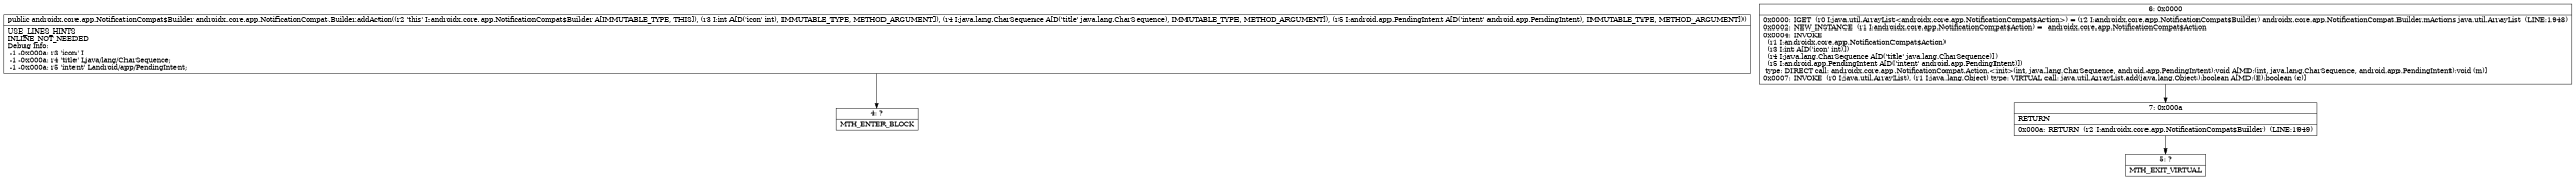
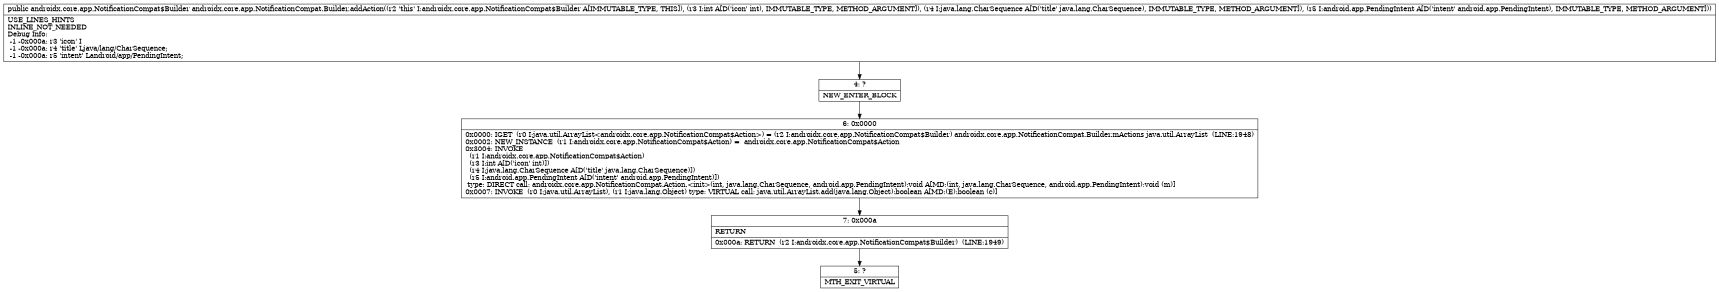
  digraph {
    node [shape=record]
-   n1 [label="{4\:\ ?|MTH_ENTER_BLOCK\l}"]
-   n2 [label="{6\:\ 0x0000|0x0000: IGET  (r0 I:java.util.ArrayList\<androidx.core.app.NotificationCompat$Action\>) = (r2 I:androidx.core.app.NotificationCompat$Builder) androidx.core.app.NotificationCompat.Builder.mActions java.util.ArrayList  (LINE:1948)\l0x0002: NEW_INSTANCE  (r1 I:androidx.core.app.NotificationCompat$Action) =  androidx.core.app.NotificationCompat$Action \l0x0004: INVOKE  \l  (r1 I:androidx.core.app.NotificationCompat$Action)\l  (r3 I:int A[D('icon' int)])\l  (r4 I:java.lang.CharSequence A[D('title' java.lang.CharSequence)])\l  (r5 I:android.app.PendingIntent A[D('intent' android.app.PendingIntent)])\l type: DIRECT call: androidx.core.app.NotificationCompat.Action.\<init\>(int, java.lang.CharSequence, android.app.PendingIntent):void A[MD:(int, java.lang.CharSequence, android.app.PendingIntent):void (m)]\l0x0007: INVOKE  (r0 I:java.util.ArrayList), (r1 I:java.lang.Object) type: VIRTUAL call: java.util.ArrayList.add(java.lang.Object):boolean A[MD:(E):boolean (c)]\l}"]
+   n1 [label="{4\:\ ?|NEW_ENTER_BLOCK\l}"]
+   n2 [label="{6\:\ 0x0000|0x0000: IGET  (r0 I:java.util.ArrayList\<androidx.core.app.NotificationCompat$Action\>) = (r2 I:androidx.core.app.NotificationCompat$Builder) androidx.core.app.NotificationCompat.Builder.mActions java.util.ArrayList  (LINE:1948)\l0x0002: NEW_INSTANCE  (r1 I:androidx.core.app.NotificationCompat$Action) =  androidx.core.app.NotificationCompat$Action \l0x3004: INVOKE  \l  (r1 I:androidx.core.app.NotificationCompat$Action)\l  (r3 I:int A[D('icon' int)])\l  (r4 I:java.lang.CharSequence A[D('title' java.lang.CharSequence)])\l  (r5 I:android.app.PendingIntent A[D('intent' android.app.PendingIntent)])\l type: DIRECT call: androidx.core.app.NotificationCompat.Action.\<init\>(int, java.lang.CharSequence, android.app.PendingIntent):void A[MD:(int, java.lang.CharSequence, android.app.PendingIntent):void (m)]\l0x0007: INVOKE  (r0 I:java.util.ArrayList), (r1 I:java.lang.Object) type: VIRTUAL call: java.util.ArrayList.add(java.lang.Object):boolean A[MD:(E):boolean (c)]\l}"]
    n3 [label="{7\:\ 0x000a|RETURN\l|0x000a: RETURN  (r2 I:androidx.core.app.NotificationCompat$Builder)  (LINE:1949)\l}"]
    n4 [label="{5\:\ ?|MTH_EXIT_VIRTUAL\l}"]
    n5 [label="{public androidx.core.app.NotificationCompat$Builder androidx.core.app.NotificationCompat.Builder.addAction((r2 'this' I:androidx.core.app.NotificationCompat$Builder A[IMMUTABLE_TYPE, THIS]), (r3 I:int A[D('icon' int), IMMUTABLE_TYPE, METHOD_ARGUMENT]), (r4 I:java.lang.CharSequence A[D('title' java.lang.CharSequence), IMMUTABLE_TYPE, METHOD_ARGUMENT]), (r5 I:android.app.PendingIntent A[D('intent' android.app.PendingIntent), IMMUTABLE_TYPE, METHOD_ARGUMENT]))  | USE_LINES_HINTS\lINLINE_NOT_NEEDED\lDebug Info:\l  \-1 \-0x000a: r3 'icon' I\l  \-1 \-0x000a: r4 'title' Ljava\/lang\/CharSequence;\l  \-1 \-0x000a: r5 'intent' Landroid\/app\/PendingIntent;\l}"]
+   n1 -> n2
    n2 -> n3
    n3 -> n4
    n5 -> n1
  }
